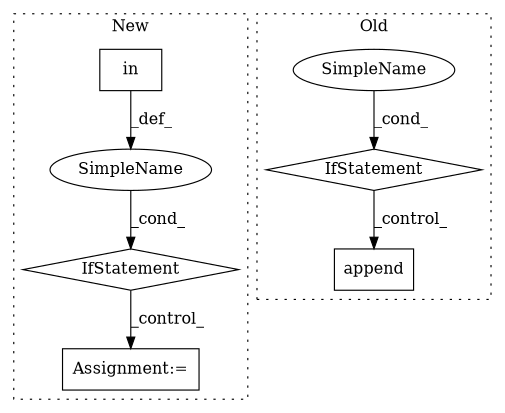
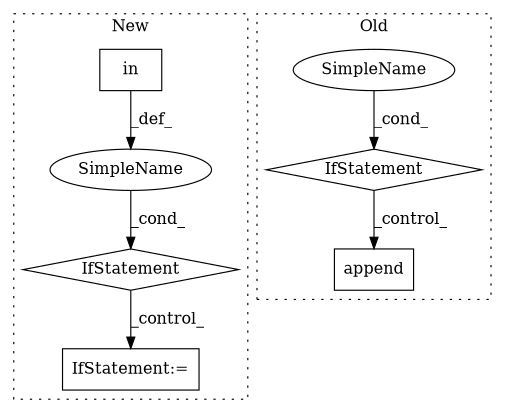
  digraph {
    node [a=25 shape=box]
    n1 [a=105 l=11 label=in s=3464]
    n2 [l="10,2" label=IfStatement s="3454,3475" shape=diamond]
-   n3 [a=7 l=1 label="Assignment:=" s=3543]
+   n3 [a=7 l=1 label="IfStatement:=" s=3543]
    n4 [a=42 label=SimpleName shape=ellipse]
    n5 [a=32 l="7,1" label=append s="3764,3780"]
    n6 [l="4,2" label=IfStatement s="3725,3745" shape=diamond]
    n7 [a=42 label=SimpleName shape=ellipse]
    subgraph cluster_1 {
      label=New
      style=dotted
      n1
      n2
      n3
      n4
    }
    subgraph cluster_2 {
      label=Old
      style=dotted
      n5
      n6
      n7
    }
    n1 -> n4 [label=_def_]
    n2 -> n3 [label=_control_]
    n4 -> n2 [label=_cond_]
    n6 -> n5 [label=_control_]
    n7 -> n6 [label=_cond_]
  }
